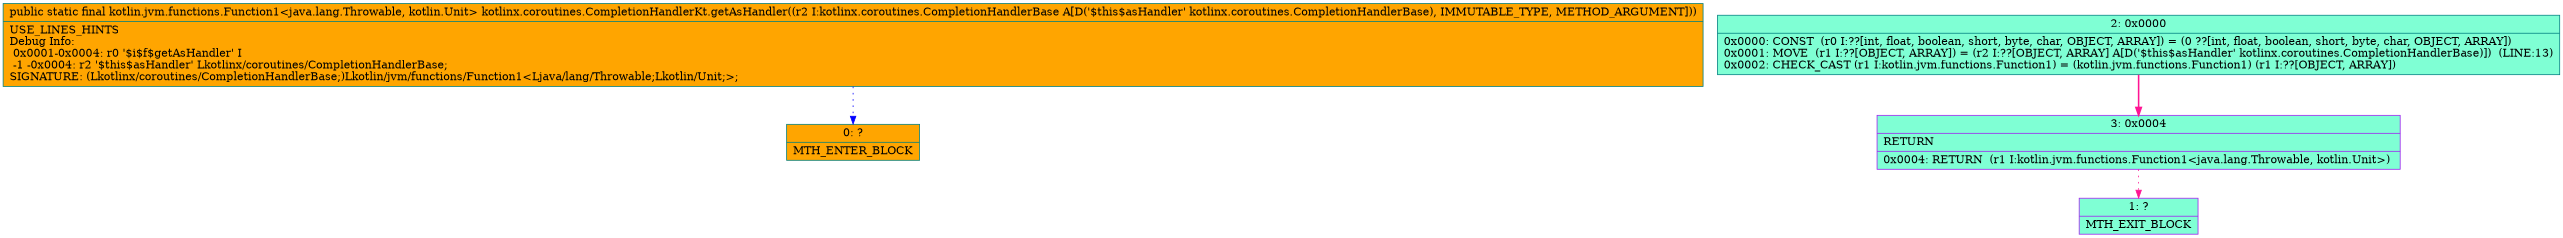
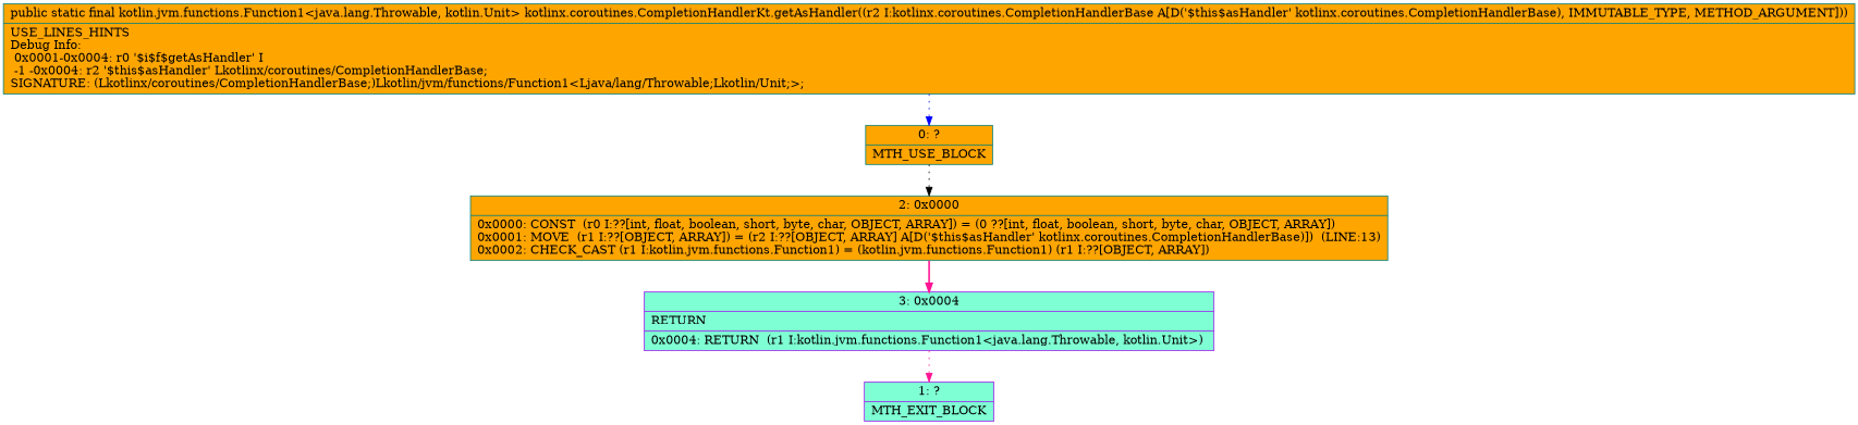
  digraph {
    node [color=teal fillcolor=aquamarine shape=record style=filled]
    edge [color=deeppink style=dotted]
-   n1 [fillcolor=orange label="{0\:\ ?|MTH_ENTER_BLOCK\l}"]
-   n2 [label="{2\:\ 0x0000|0x0000: CONST  (r0 I:??[int, float, boolean, short, byte, char, OBJECT, ARRAY]) = (0 ??[int, float, boolean, short, byte, char, OBJECT, ARRAY]) \l0x0001: MOVE  (r1 I:??[OBJECT, ARRAY]) = (r2 I:??[OBJECT, ARRAY] A[D('$this$asHandler' kotlinx.coroutines.CompletionHandlerBase)])  (LINE:13)\l0x0002: CHECK_CAST (r1 I:kotlin.jvm.functions.Function1) = (kotlin.jvm.functions.Function1) (r1 I:??[OBJECT, ARRAY]) \l}"]
+   n1 [fillcolor=orange label="{0\:\ ?|MTH_USE_BLOCK\l}"]
+   n2 [fillcolor=orange label="{2\:\ 0x0000|0x0000: CONST  (r0 I:??[int, float, boolean, short, byte, char, OBJECT, ARRAY]) = (0 ??[int, float, boolean, short, byte, char, OBJECT, ARRAY]) \l0x0001: MOVE  (r1 I:??[OBJECT, ARRAY]) = (r2 I:??[OBJECT, ARRAY] A[D('$this$asHandler' kotlinx.coroutines.CompletionHandlerBase)])  (LINE:13)\l0x0002: CHECK_CAST (r1 I:kotlin.jvm.functions.Function1) = (kotlin.jvm.functions.Function1) (r1 I:??[OBJECT, ARRAY]) \l}"]
    n3 [color=purple label="{3\:\ 0x0004|RETURN\l|0x0004: RETURN  (r1 I:kotlin.jvm.functions.Function1\<java.lang.Throwable, kotlin.Unit\>) \l}"]
    n4 [color=purple label="{1\:\ ?|MTH_EXIT_BLOCK\l}"]
    n5 [fillcolor=orange label="{public static final kotlin.jvm.functions.Function1\<java.lang.Throwable, kotlin.Unit\> kotlinx.coroutines.CompletionHandlerKt.getAsHandler((r2 I:kotlinx.coroutines.CompletionHandlerBase A[D('$this$asHandler' kotlinx.coroutines.CompletionHandlerBase), IMMUTABLE_TYPE, METHOD_ARGUMENT]))  | USE_LINES_HINTS\lDebug Info:\l  0x0001\-0x0004: r0 '$i$f$getAsHandler' I\l  \-1 \-0x0004: r2 '$this$asHandler' Lkotlinx\/coroutines\/CompletionHandlerBase;\lSIGNATURE: (Lkotlinx\/coroutines\/CompletionHandlerBase;)Lkotlin\/jvm\/functions\/Function1\<Ljava\/lang\/Throwable;Lkotlin\/Unit;\>;\l}"]
+   n1 -> n2 [color=black]
    n2 -> n3 [style=bold]
    n3 -> n4
    n5 -> n1 [color=blue]
  }
